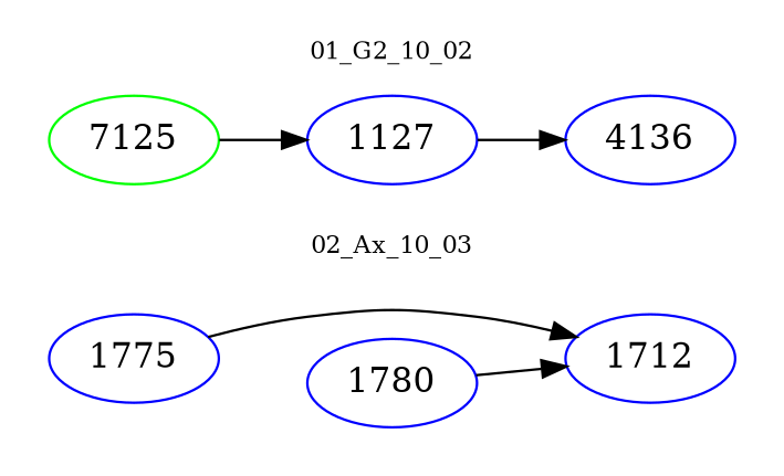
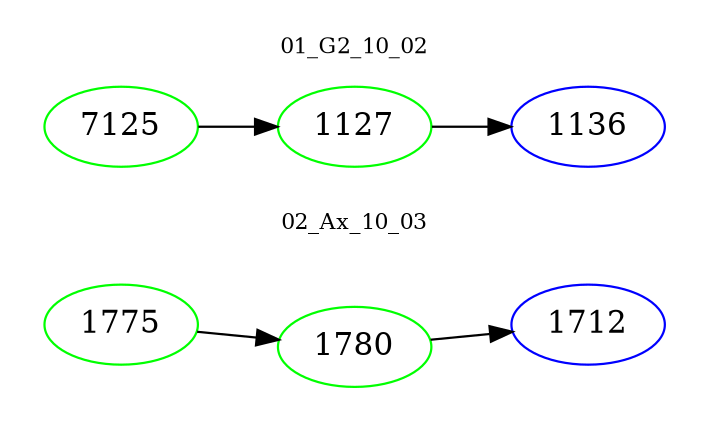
  digraph {
    rankdir=LR
    node [color=blue]
    edge [color=black]
-   n1 [label=1775]
-   n2 [label=1780]
+   n1 [color=green label=1775]
+   n2 [color=green label=1780]
    n3 [label=1712]
    n4 [color=green label=7125]
-   n5 [label=1127]
-   n6 [label=4136]
+   n5 [color=green label=1127]
+   n6 [label=1136]
    subgraph cluster_1 {
      color=white
      fontsize=10
      label="02_Ax_10_03"
      n1
      n2
      n3
    }
    subgraph cluster_2 {
      color=white
      fontsize=10
      label="01_G2_10_02"
      n4
      n5
      n6
    }
-   n1 -> n3
+   n1 -> n2
    n2 -> n3
    n4 -> n5
    n5 -> n6
  }
